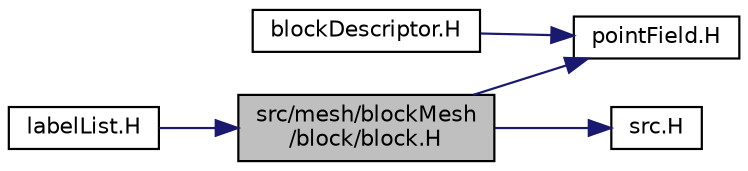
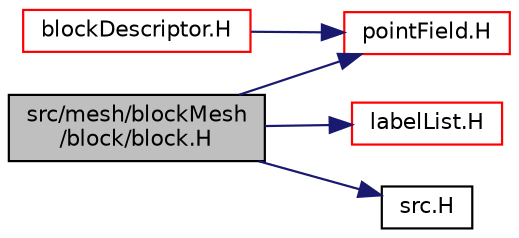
  digraph {
    rankdir=LR
    node [color=red fontname=Helvetica fontsize=10 shape=record]
    edge [color=midnightblue fontname=Helvetica fontsize=10 labelfontname=Helvetica labelfontsize=10 style=solid]
    n1 [color=black fillcolor=grey75 fontcolor=black height=0.2 label="src/mesh/blockMesh\l/block/block.H" style=filled width=0.4]
-   n2 [color=black height=0.2 label="pointField.H" width=0.4]
-   n3 [color=black height=0.2 label="labelList.H" width=0.4]
+   n2 [height=0.2 label="pointField.H" width=0.4]
+   n3 [height=0.2 label="labelList.H" width=0.4]
    n4 [color=black height=0.2 label="src.H" width=0.4]
-   n5 [color=black height=0.2 label="blockDescriptor.H" width=0.4]
+   n5 [height=0.2 label="blockDescriptor.H" width=0.4]
    n1 -> n2
-   n3 -> n1
+   n1 -> n3
    n1 -> n4
    n5 -> n2
  }
